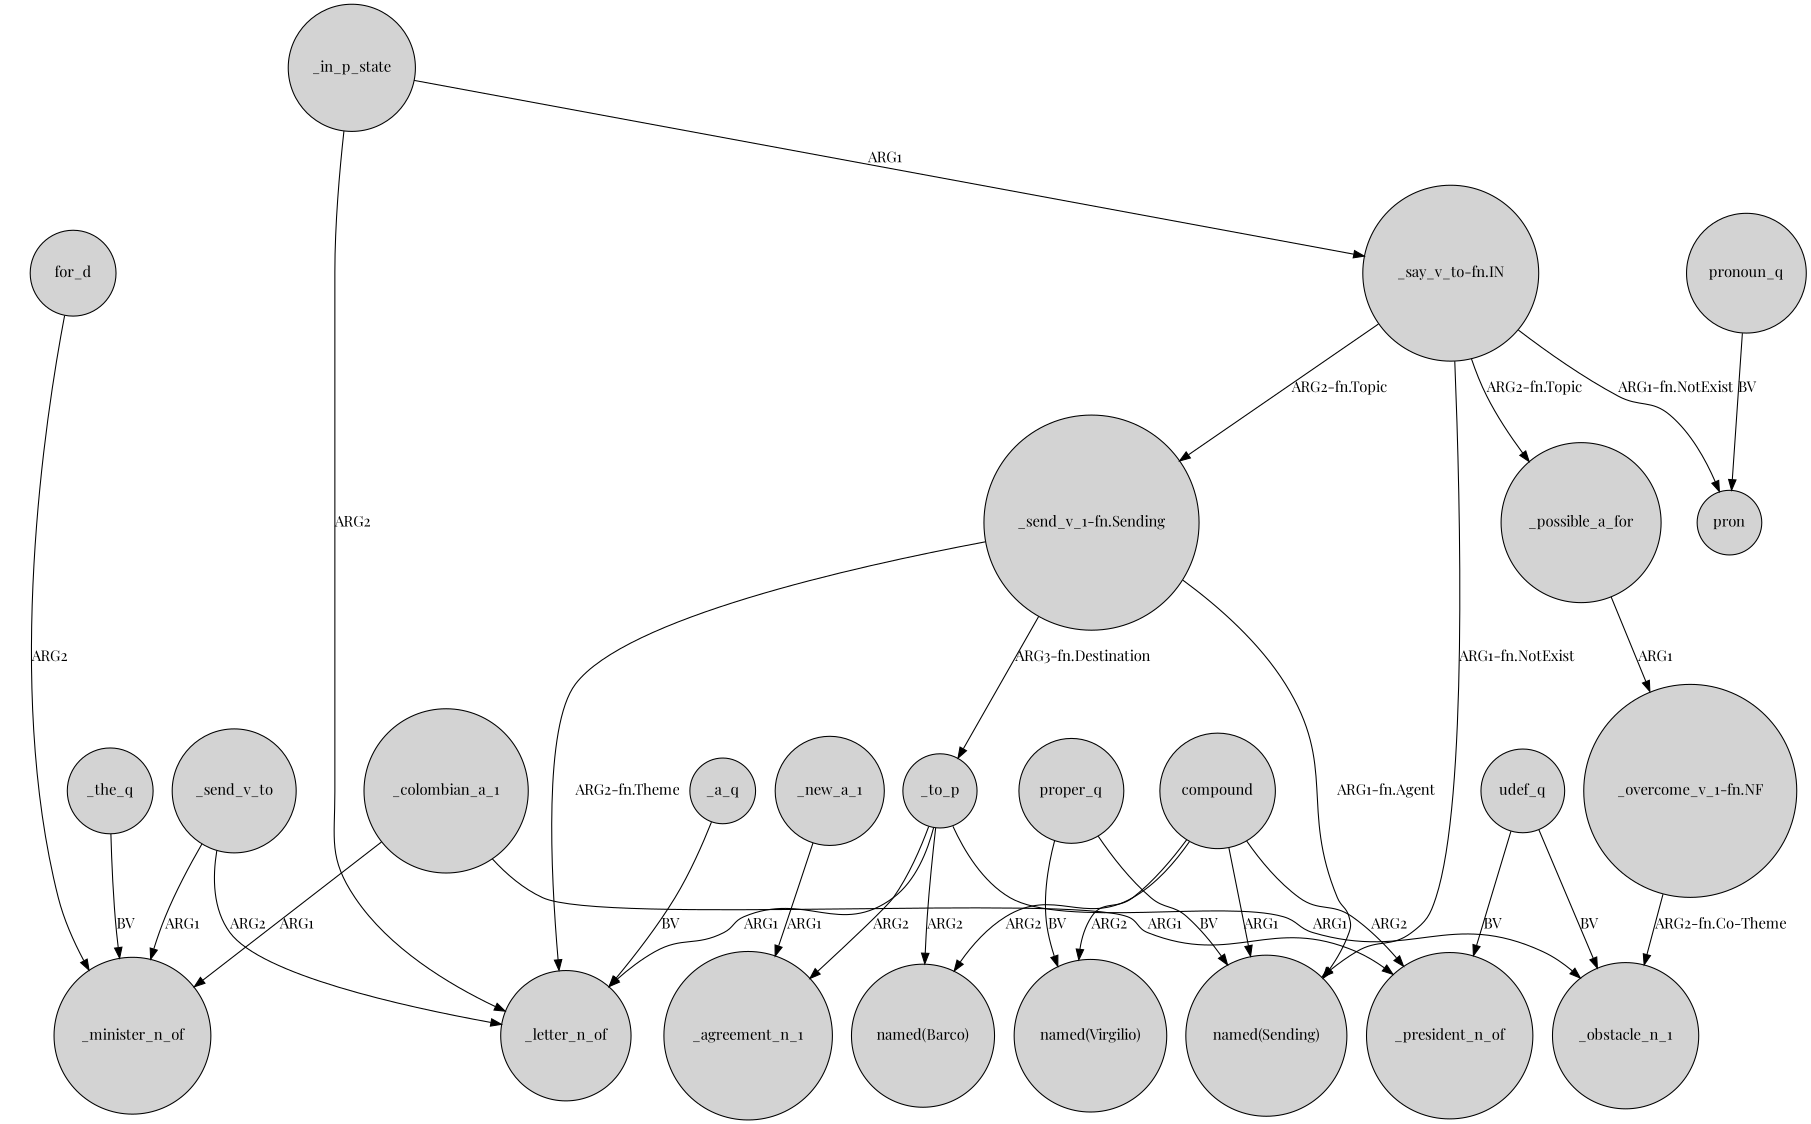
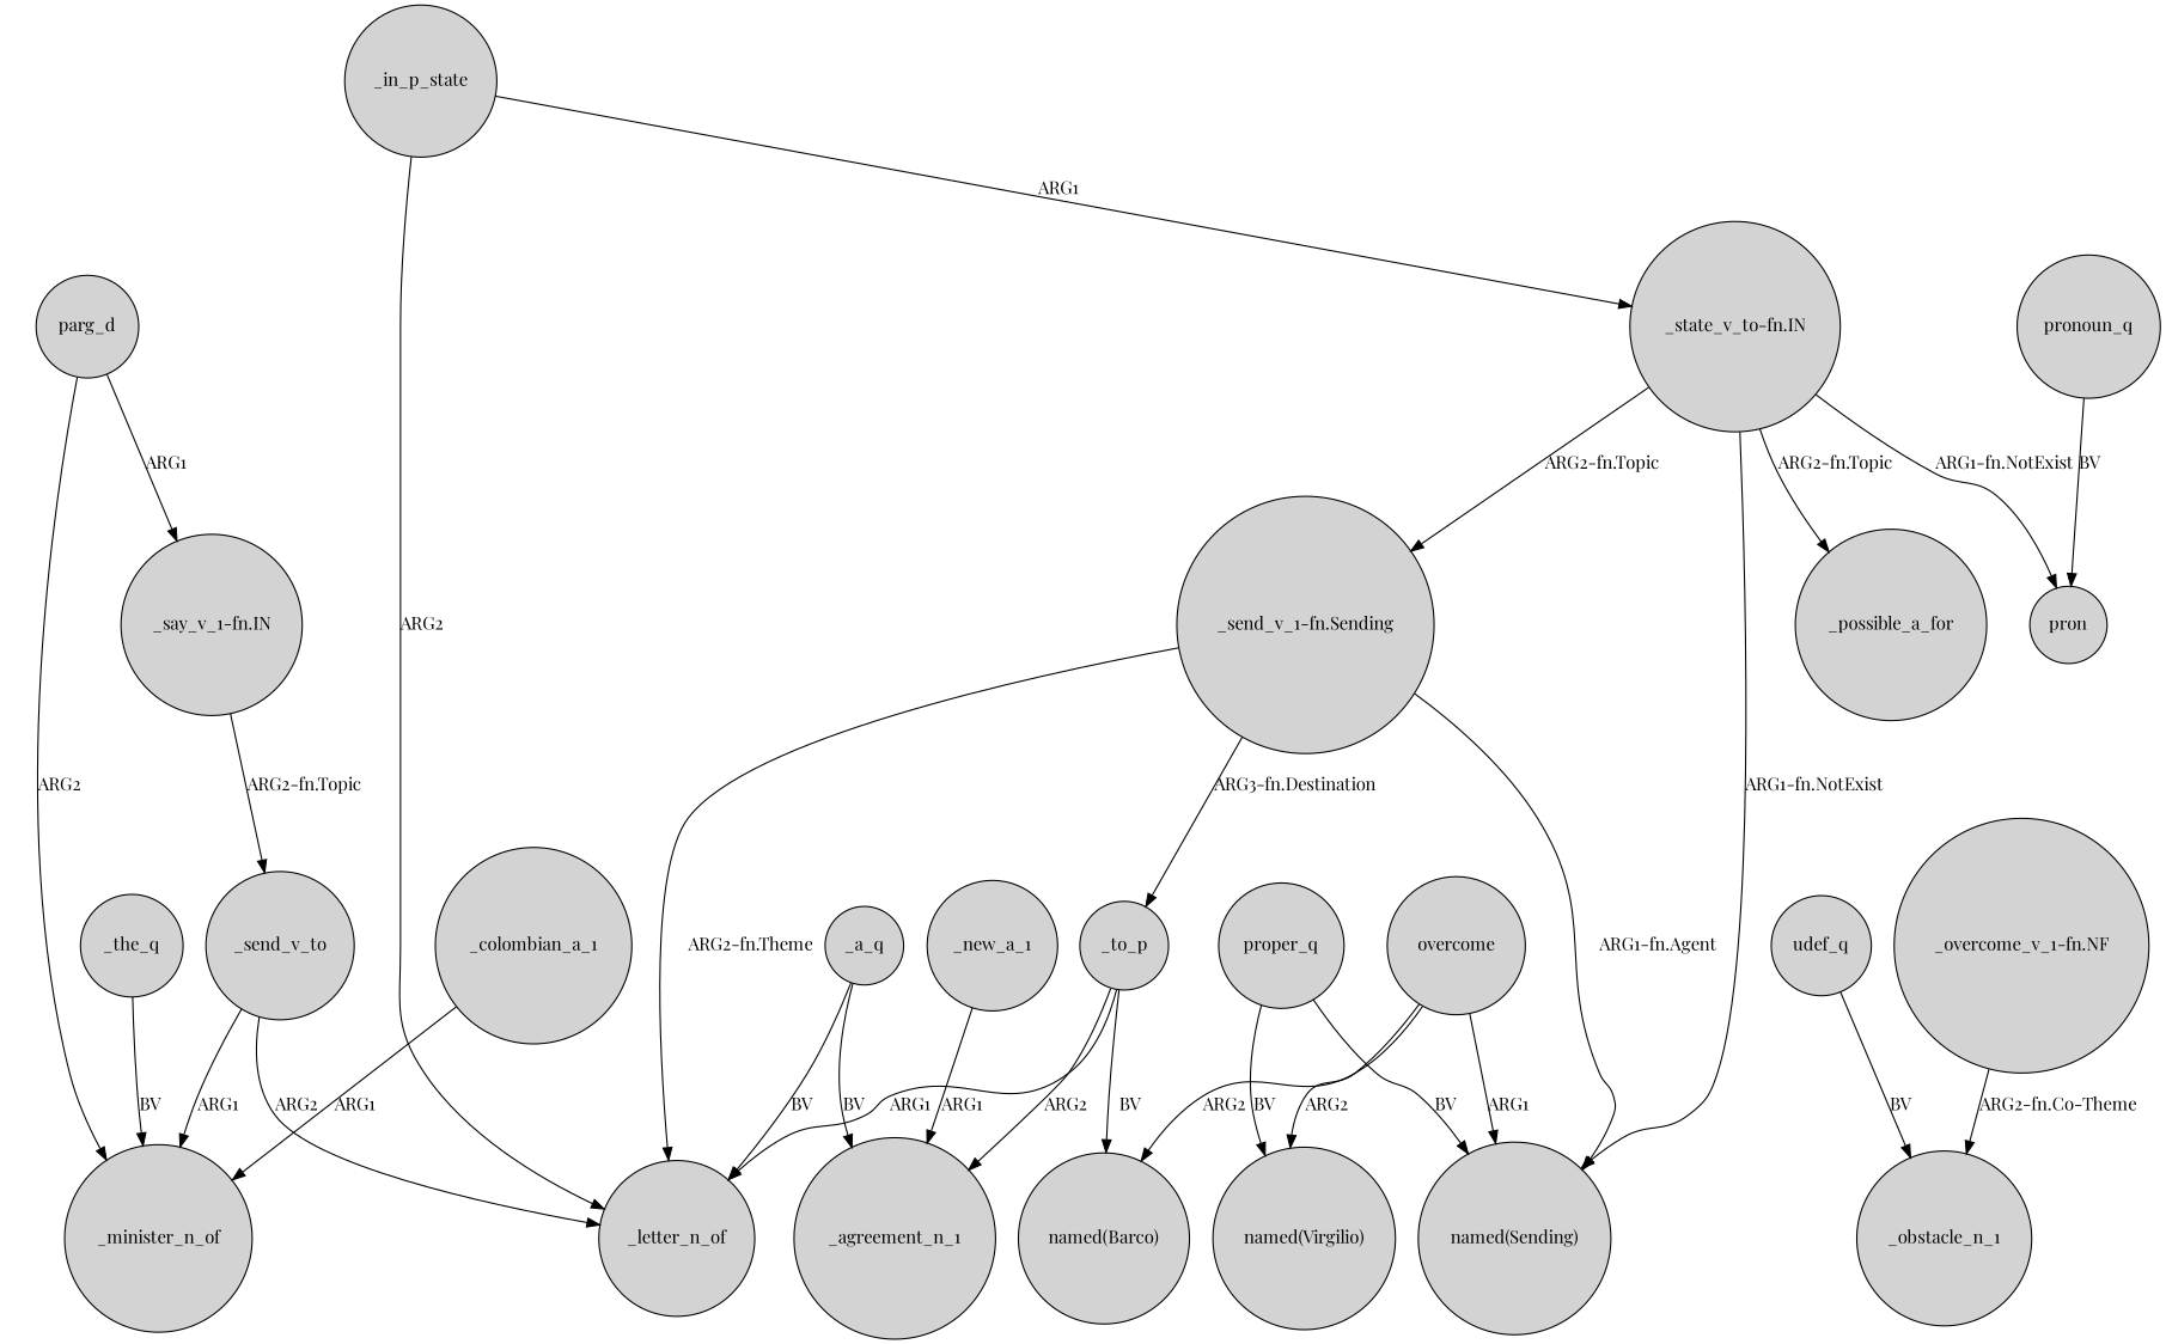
  digraph {
    fontname="Playfair Display"
    node [fontname="Playfair Display" shape=circle style=filled]
    edge [fontname="Playfair Display"]
-   parg_d [label=for_d]
+   parg_d
    _minister_n_of
+   "_say_v_1-fn.IN"
    n4 [label=_send_v_to]
    _letter_n_of
    proper_q
    "named(Virgilio)"
    n8 [label="named(Sending)"]
-   compound
+   compound [label=overcome]
    "named(Barco)"
-   _president_n_of
    udef_q
    _obstacle_n_1
    "_send_v_1-fn.Sending"
    _to_p
    _agreement_n_1
-   "_say_v_to-fn.IN"
+   "_say_v_to-fn.IN" [label="_state_v_to-fn.IN"]
    pron
    _possible_a_for
    "_overcome_v_1-fn.NF"
    pronoun_q
    _the_q
    _a_q
    _in_p_state
    _colombian_a_1
    _new_a_1
    parg_d -> _minister_n_of [label=ARG2]
+   parg_d -> "_say_v_1-fn.IN" [label=ARG1]
+   "_say_v_1-fn.IN" -> n4 [label="ARG2-fn.Topic"]
    n4 -> _minister_n_of [label=ARG1]
    n4 -> _letter_n_of [label=ARG2]
    proper_q -> "named(Virgilio)" [label=BV]
    proper_q -> n8 [label=BV]
    compound -> "named(Virgilio)" [label=ARG2]
    compound -> n8 [label=ARG1]
    compound -> "named(Barco)" [label=ARG2]
-   compound -> _president_n_of [label=ARG2]
-   udef_q -> _president_n_of [label=BV]
    udef_q -> _obstacle_n_1 [label=BV]
    "_send_v_1-fn.Sending" -> _letter_n_of [label="ARG2-fn.Theme"]
    "_send_v_1-fn.Sending" -> n8 [label="ARG1-fn.Agent"]
    "_send_v_1-fn.Sending" -> _to_p [label="ARG3-fn.Destination"]
    _to_p -> _letter_n_of [label=ARG1]
-   _to_p -> "named(Barco)" [label=ARG2]
-   _to_p -> _obstacle_n_1 [label=ARG1]
+   _to_p -> "named(Barco)" [label=BV]
    _to_p -> _agreement_n_1 [label=ARG2]
    "_say_v_to-fn.IN" -> n8 [label="ARG1-fn.NotExist"]
    "_say_v_to-fn.IN" -> "_send_v_1-fn.Sending" [label="ARG2-fn.Topic"]
    "_say_v_to-fn.IN" -> pron [label="ARG1-fn.NotExist"]
    "_say_v_to-fn.IN" -> _possible_a_for [label="ARG2-fn.Topic"]
-   _possible_a_for -> "_overcome_v_1-fn.NF" [label=ARG1]
    "_overcome_v_1-fn.NF" -> _obstacle_n_1 [label="ARG2-fn.Co-Theme"]
    pronoun_q -> pron [label=BV]
    _the_q -> _minister_n_of [label=BV]
    _a_q -> _letter_n_of [label=BV]
+   _a_q -> _agreement_n_1 [label=BV]
    _in_p_state -> _letter_n_of [label=ARG2]
    _in_p_state -> "_say_v_to-fn.IN" [label=ARG1]
    _colombian_a_1 -> _minister_n_of [label=ARG1]
-   _colombian_a_1 -> _president_n_of [label=ARG1]
    _new_a_1 -> _agreement_n_1 [label=ARG1]
  }
